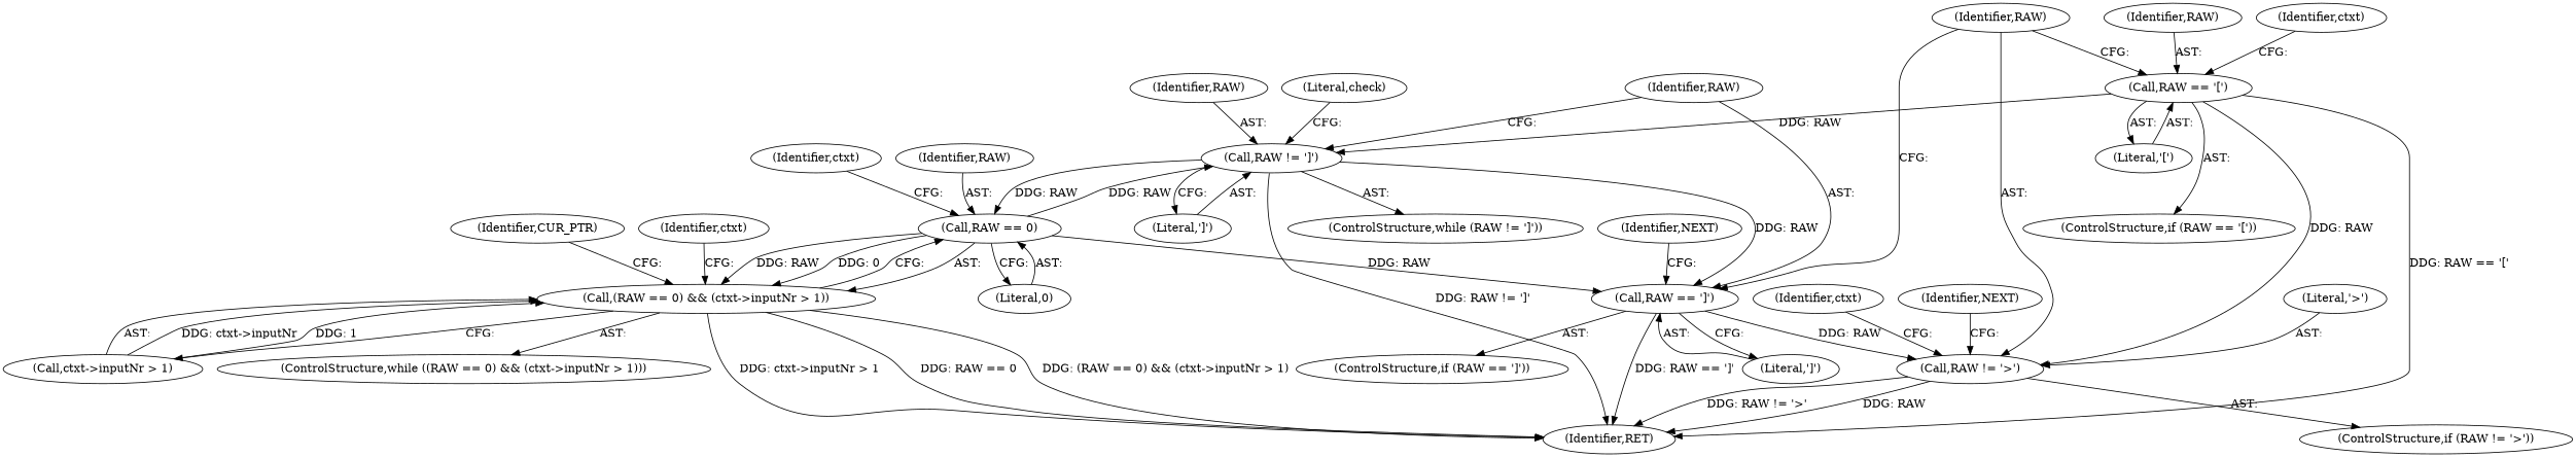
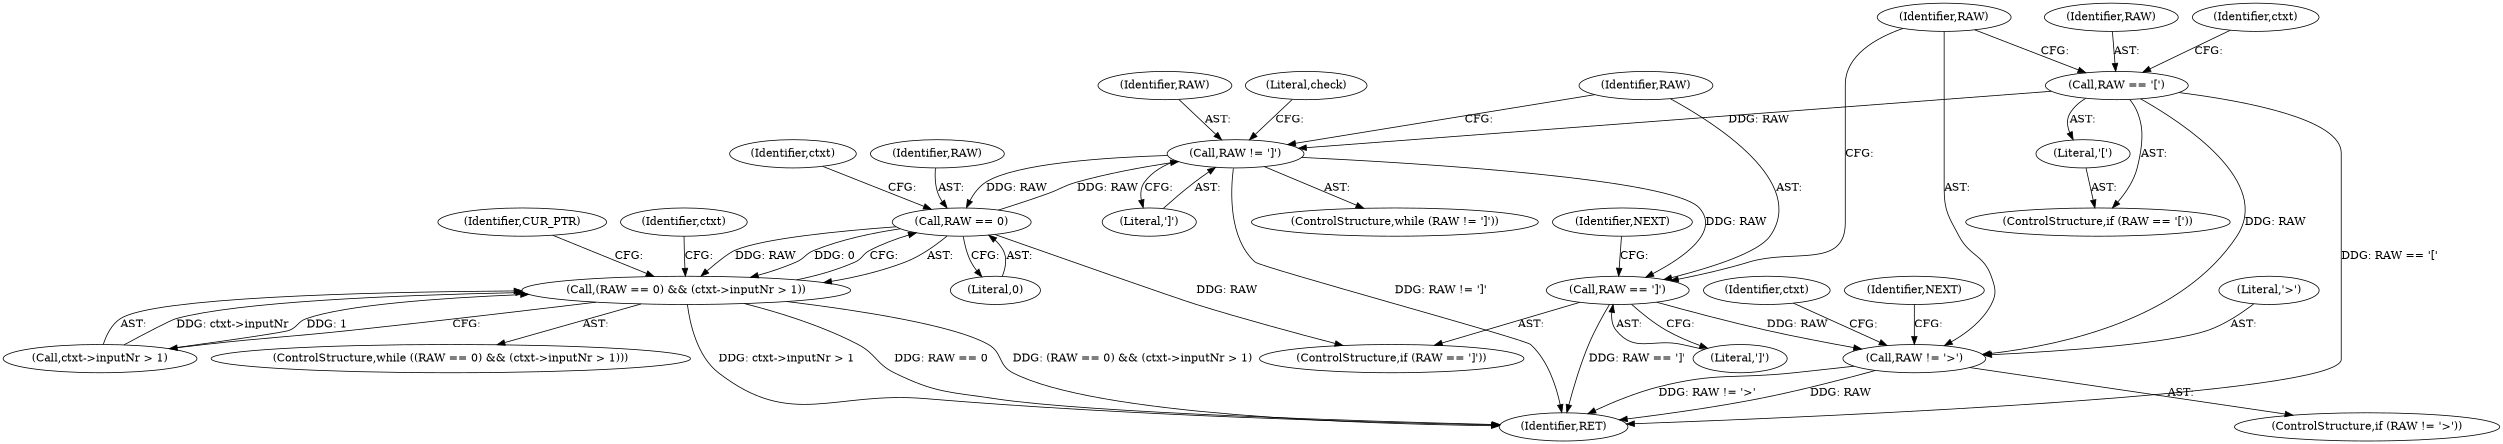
  digraph {
    n1 [label="(Call,RAW != ']')"]
    n2 [label="(Call,RAW == 0)"]
    n3 [label="(Call,RAW == ']')"]
    n4 [label="(Identifier,RET)"]
    n5 [label="(Literal,']')"]
    n6 [label="(ControlStructure,while (RAW != ']'))"]
    n7 [label="(Call,(RAW == 0) && (ctxt->inputNr > 1))"]
    n8 [label="(Literal,0)"]
    n9 [label="(Call,RAW != '>')"]
    n10 [label="(ControlStructure,if (RAW == ']'))"]
    n11 [label="(Literal,']')"]
    n12 [label="(Call,ctxt->inputNr > 1)"]
    n13 [label="(ControlStructure,while ((RAW == 0) && (ctxt->inputNr > 1)))"]
    n14 [label="(Call,RAW == '[')"]
    n15 [label="(ControlStructure,if (RAW == '['))"]
    n16 [label="(Literal,'[')"]
    n17 [label="(ControlStructure,if (RAW != '>'))"]
    n18 [label="(Literal,'>')"]
    n19 [label="(Identifier,RAW)"]
    n20 [label="(Identifier,ctxt)"]
    n21 [label="(Identifier,RAW)"]
    n22 [label="(Identifier,ctxt)"]
    n23 [label="(Identifier,ctxt)"]
    n24 [label="(Identifier,ctxt)"]
    n25 [label="(Identifier,RAW)"]
    n26 [label="(Identifier,RAW)"]
    n27 [label="(Identifier,RAW)"]
    n28 [label="(Literal,check)"]
    n29 [label="(Identifier,NEXT)"]
    n30 [label="(Identifier,NEXT)"]
    n31 [label="(Identifier,CUR_PTR)"]
    n1 -> n2 [label="DDG: RAW"]
    n1 -> n3 [label="DDG: RAW"]
    n1 -> n4 [label="DDG: RAW != ']'"]
    n1 -> n5 [label="CFG: "]
    n1 -> n6 [label="AST: "]
    n2 -> n1 [label="DDG: RAW"]
-   n2 -> n3 [label="DDG: RAW"]
+   n2 -> n10 [label="DDG: RAW"]
    n2 -> n7 [label="AST: "]
    n2 -> n7 [label="DDG: RAW"]
    n2 -> n7 [label="DDG: 0"]
    n2 -> n8 [label="CFG: "]
    n3 -> n4 [label="DDG: RAW == ']'"]
    n3 -> n9 [label="DDG: RAW"]
    n3 -> n10 [label="AST: "]
    n3 -> n11 [label="CFG: "]
    n5 -> n1 [label="AST: "]
    n7 -> n2 [label="CFG: "]
    n7 -> n4 [label="DDG: RAW == 0"]
    n7 -> n4 [label="DDG: (RAW == 0) && (ctxt->inputNr > 1)"]
    n7 -> n4 [label="DDG: ctxt->inputNr > 1"]
    n7 -> n12 [label="CFG: "]
    n7 -> n13 [label="AST: "]
    n8 -> n2 [label="AST: "]
    n9 -> n4 [label="DDG: RAW"]
    n9 -> n4 [label="DDG: RAW != '>'"]
    n9 -> n17 [label="AST: "]
    n11 -> n3 [label="AST: "]
    n12 -> n7 [label="AST: "]
    n12 -> n7 [label="DDG: ctxt->inputNr"]
    n12 -> n7 [label="DDG: 1"]
    n14 -> n1 [label="DDG: RAW"]
    n14 -> n4 [label="DDG: RAW == '['"]
    n14 -> n9 [label="DDG: RAW"]
    n14 -> n15 [label="AST: "]
    n14 -> n16 [label="AST: "]
-   n16 -> n14 [label="AST: "]
+   n16 -> n15 [label="AST: "]
    n18 -> n9 [label="AST: "]
    n19 -> n2 [label="AST: "]
    n20 -> n2 [label="CFG: "]
    n21 -> n14 [label="AST: "]
    n22 -> n7 [label="CFG: "]
    n23 -> n9 [label="CFG: "]
    n24 -> n14 [label="CFG: "]
    n25 -> n1 [label="AST: "]
    n26 -> n3 [label="CFG: "]
    n26 -> n9 [label="AST: "]
    n26 -> n14 [label="CFG: "]
    n27 -> n1 [label="CFG: "]
    n27 -> n3 [label="AST: "]
    n28 -> n1 [label="CFG: "]
    n29 -> n9 [label="CFG: "]
    n30 -> n3 [label="CFG: "]
    n31 -> n7 [label="CFG: "]
  }
